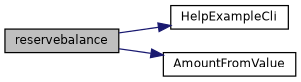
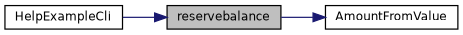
  digraph {
    rankdir=LR
    node [color=black fillcolor=white fontname=Helvetica fontsize=10 shape=record style=filled]
    edge [color=midnightblue fontname=Helvetica fontsize=10 labelfontname=Helvetica labelfontsize=10 style=solid]
    n1 [fillcolor=grey75 fontcolor=black height=0.2 label=reservebalance width=0.4]
    n2 [height=0.2 label=HelpExampleCli width=0.4]
    n3 [height=0.2 label=AmountFromValue width=0.4]
-   n1 -> n2
+   n2 -> n1
    n1 -> n3
  }
